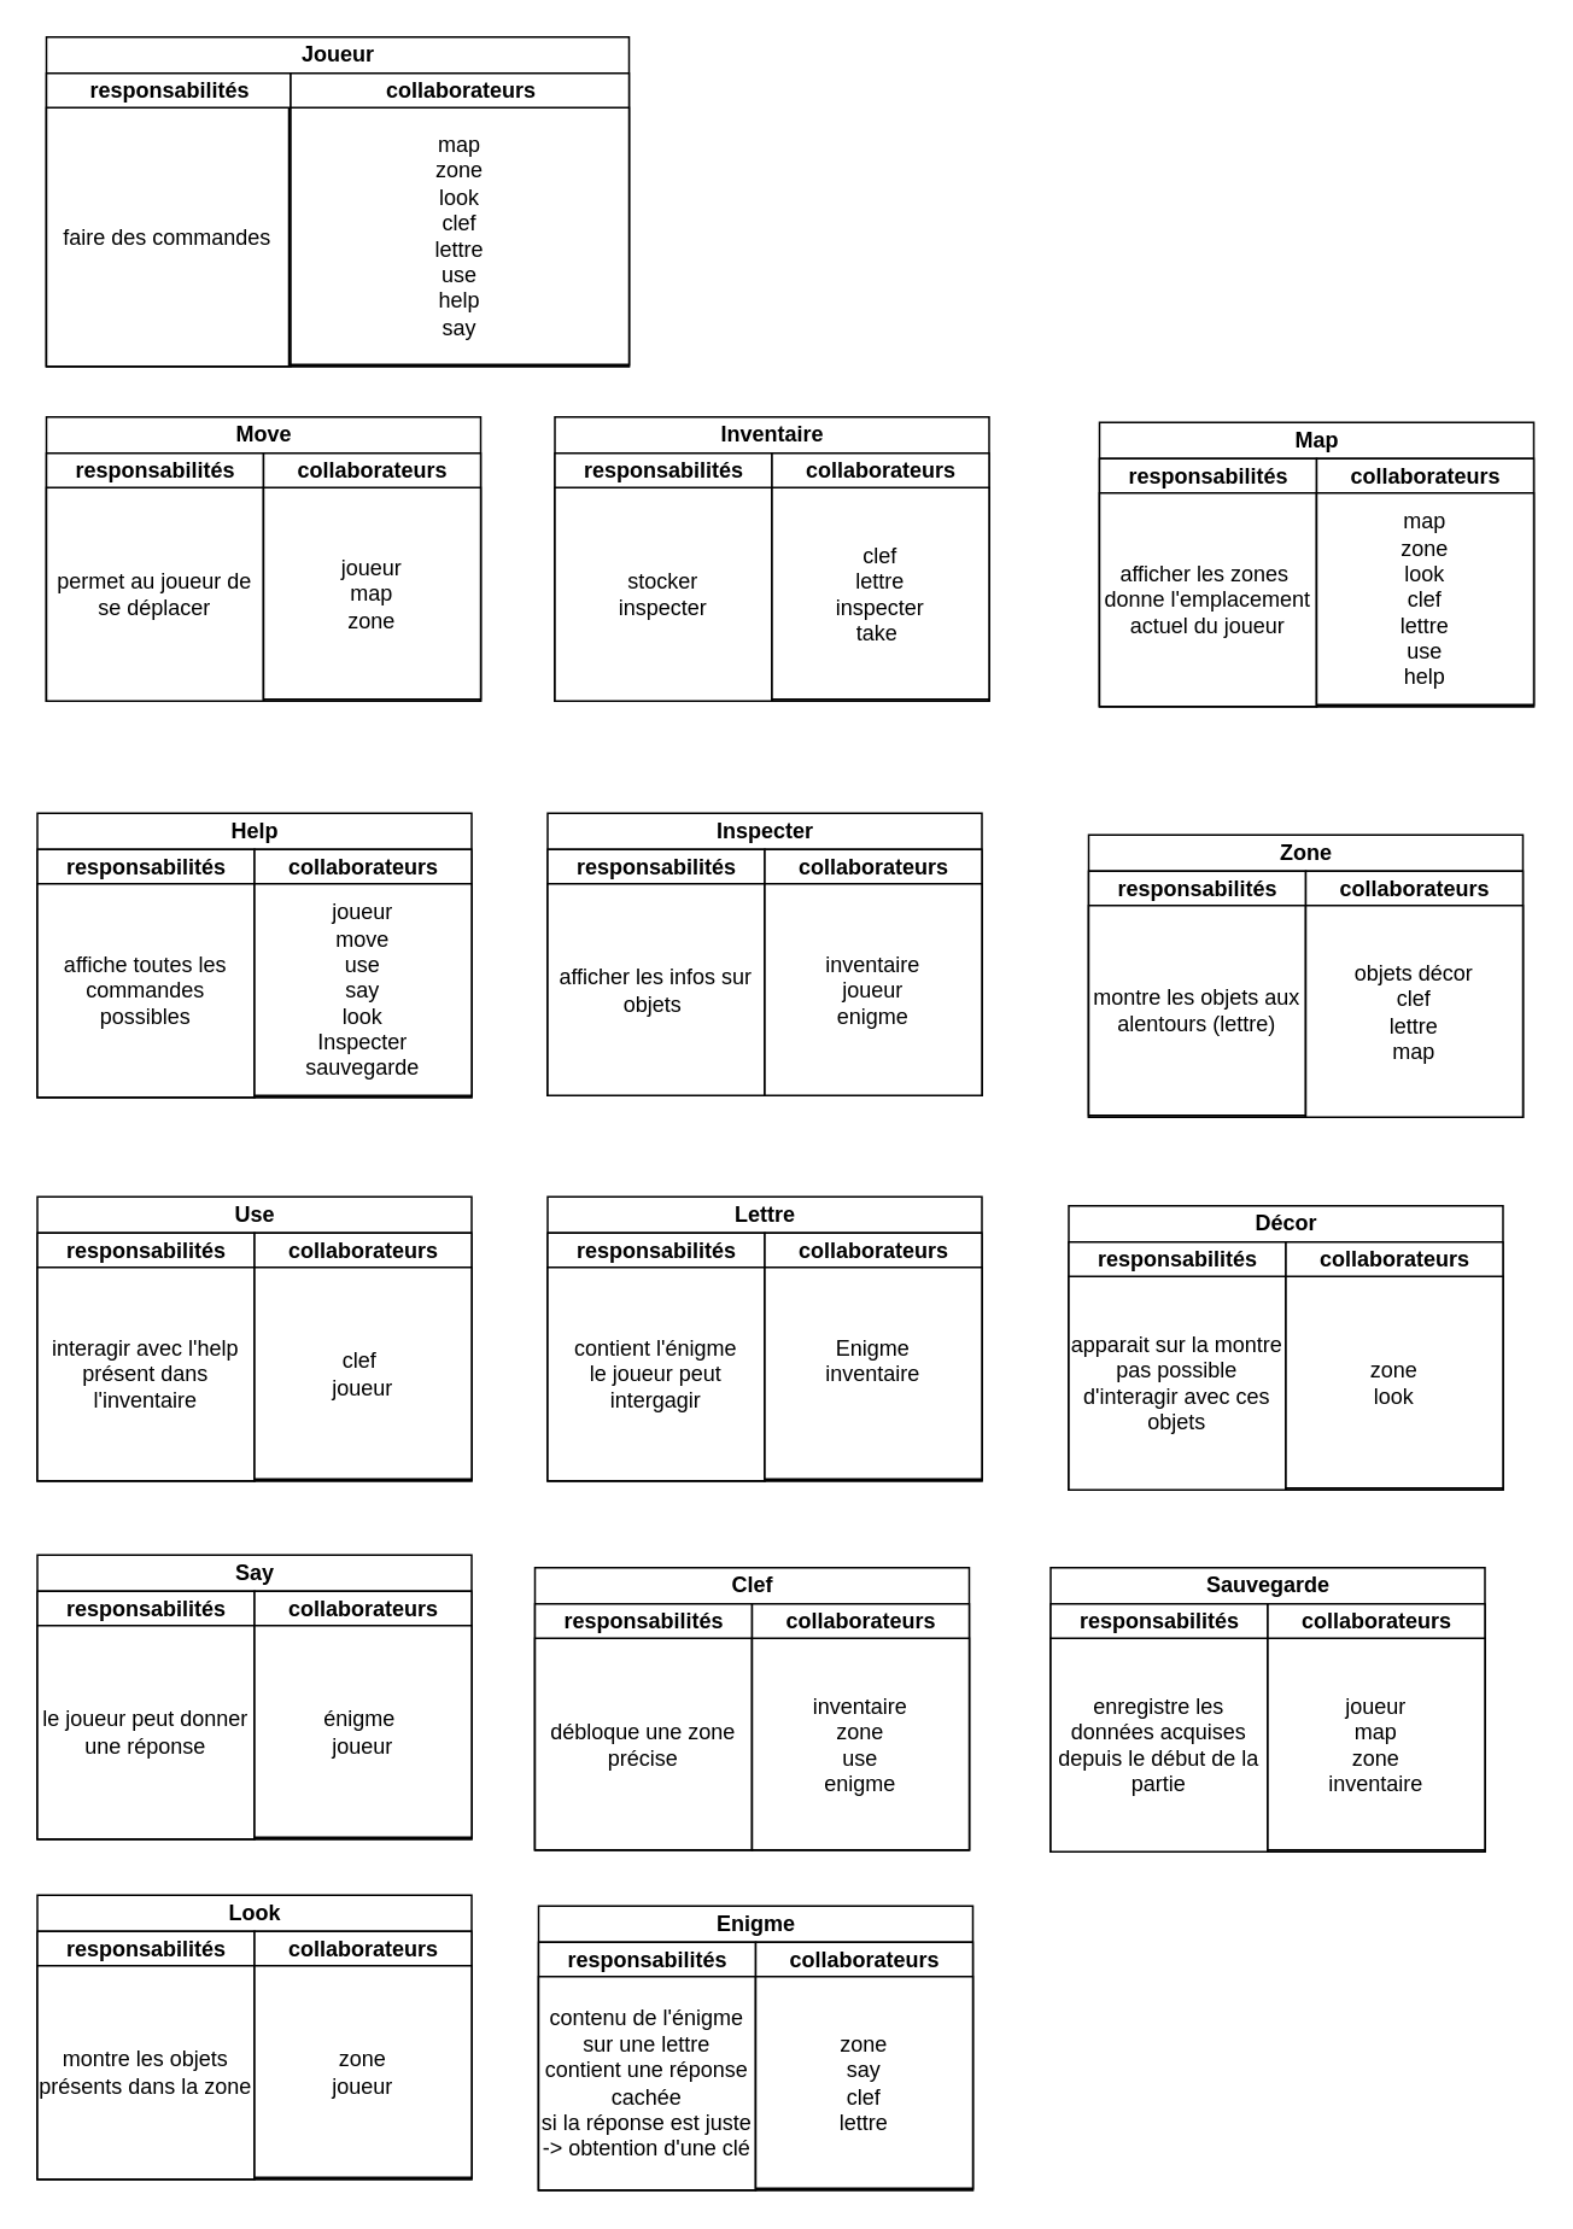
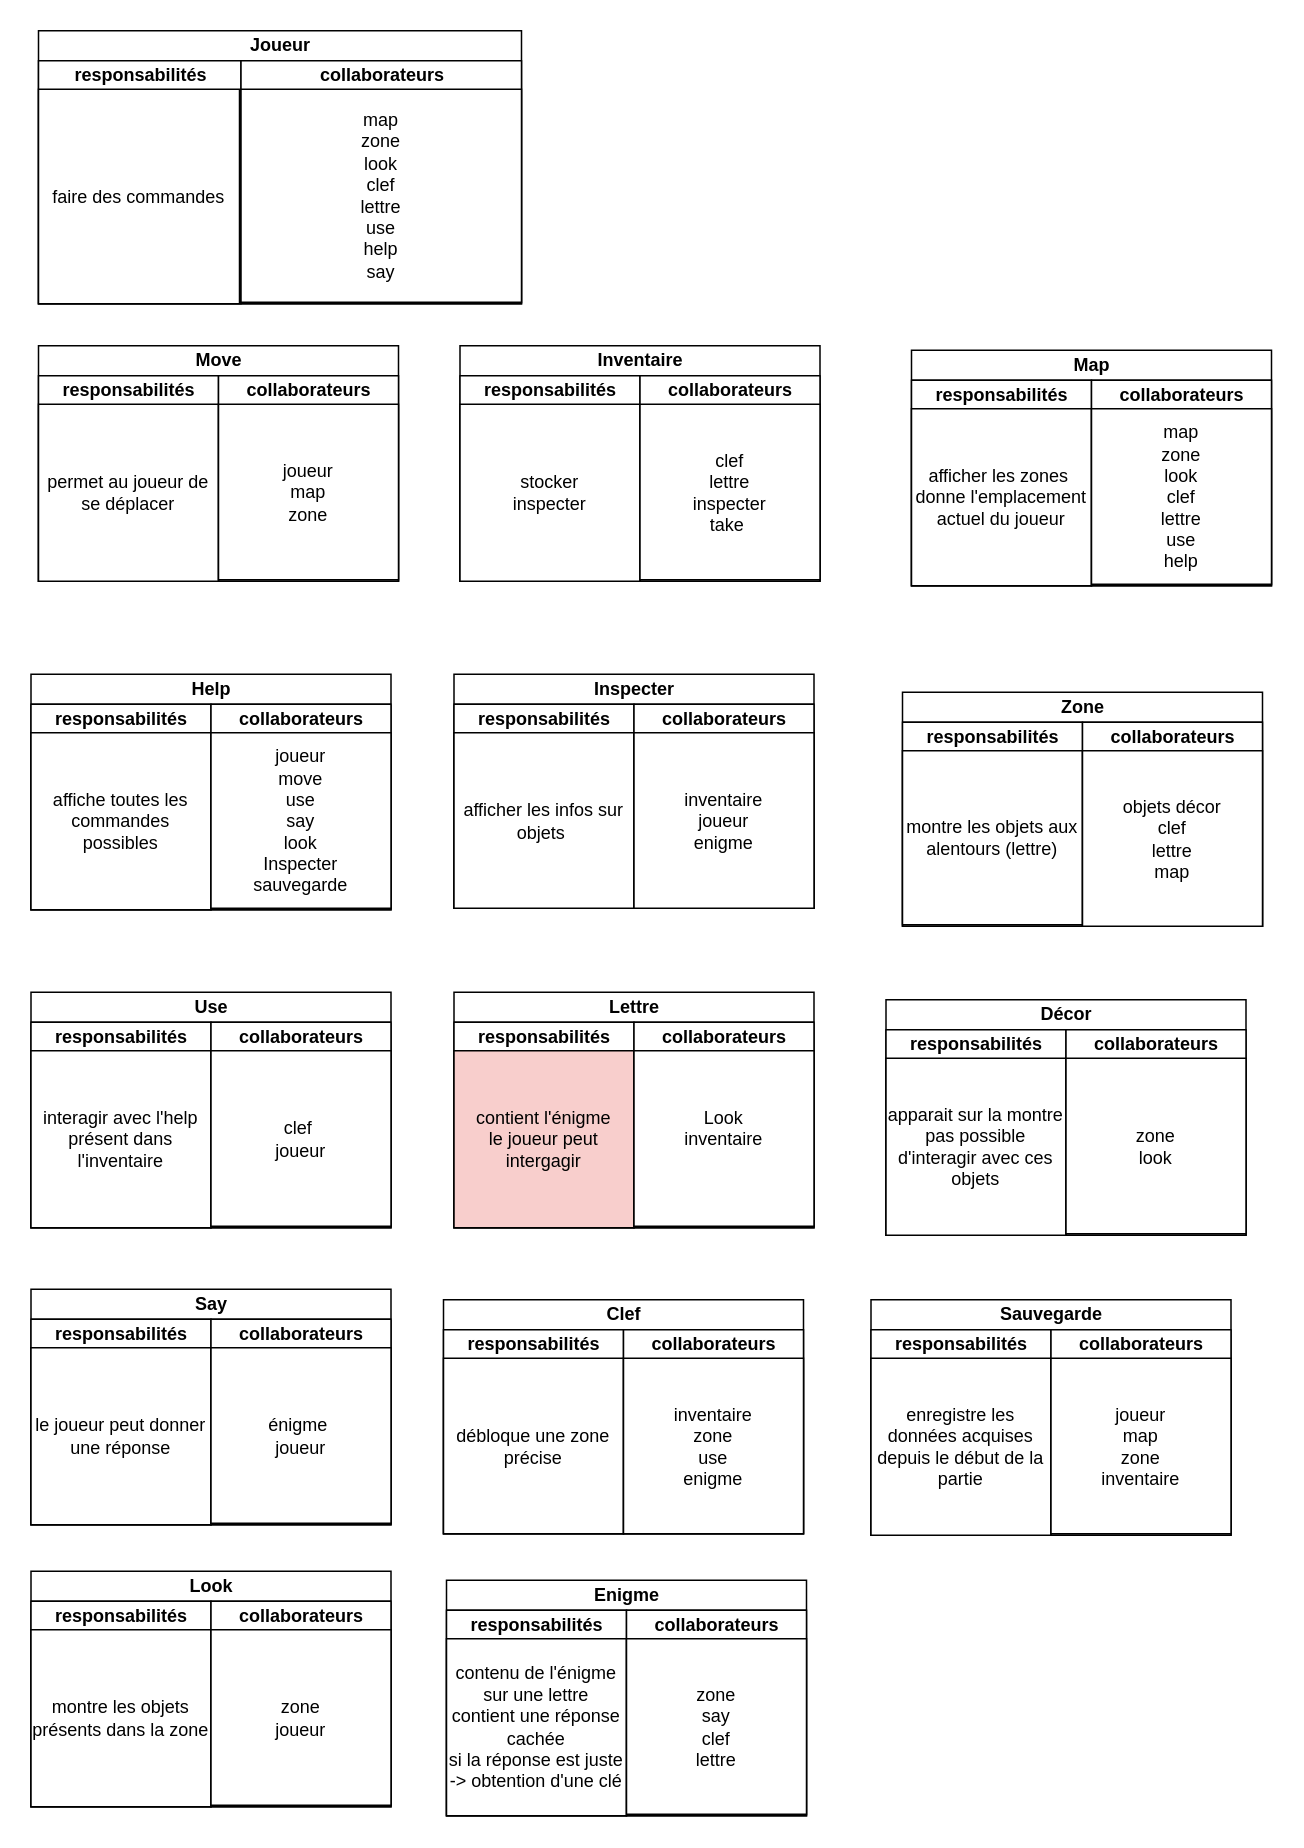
  <mxCell id="0" />
  <mxCell id="1" parent="0" />
  <mxCell id="2" value="Joueur" style="swimlane;childLayout=stackLayout;resizeParent=1;resizeParentMax=0;startSize=20;html=1;" parent="1" vertex="1"><mxGeometry x="25" y="20" width="322" height="182" as="geometry" /></mxCell>
  <mxCell id="3" value="responsabilités" style="swimlane;startSize=20;html=1;" parent="2" vertex="1"><mxGeometry y="20" width="135" height="162" as="geometry" /></mxCell>
  <mxCell id="4" value="faire des commandes" style="whiteSpace=wrap;html=1;" parent="3" vertex="1"><mxGeometry y="19" width="134" height="143" as="geometry" /></mxCell>
  <mxCell id="5" value="collaborateurs" style="swimlane;startSize=20;html=1;" parent="2" vertex="1"><mxGeometry x="135" y="20" width="187" height="162" as="geometry" /></mxCell>
  <mxCell id="6" value="map&lt;div&gt;zone&lt;/div&gt;&lt;div&gt;look&lt;/div&gt;&lt;div&gt;clef&lt;/div&gt;&lt;div&gt;lettre&lt;/div&gt;&lt;div&gt;use&lt;/div&gt;&lt;div&gt;help&lt;/div&gt;&lt;div&gt;say&lt;/div&gt;" style="whiteSpace=wrap;html=1;" parent="5" vertex="1"><mxGeometry y="19" width="187" height="142" as="geometry" /></mxCell>
  <mxCell id="7" value="Inventaire" style="swimlane;childLayout=stackLayout;resizeParent=1;resizeParentMax=0;startSize=20;html=1;" parent="1" vertex="1"><mxGeometry x="306" y="230" width="240" height="157" as="geometry" /></mxCell>
  <mxCell id="8" value="responsabilités" style="swimlane;startSize=20;html=1;" parent="7" vertex="1"><mxGeometry y="20" width="120" height="137" as="geometry" /></mxCell>
  <mxCell id="9" value="stocker&lt;div&gt;inspecter&lt;/div&gt;" style="whiteSpace=wrap;html=1;" parent="8" vertex="1"><mxGeometry y="19" width="120" height="118" as="geometry" /></mxCell>
  <mxCell id="10" value="collaborateurs" style="swimlane;startSize=20;html=1;" parent="7" vertex="1"><mxGeometry x="120" y="20" width="120" height="137" as="geometry" /></mxCell>
  <mxCell id="11" value="&lt;div&gt;clef&lt;/div&gt;&lt;div&gt;lettre&lt;/div&gt;&lt;div&gt;inspecter&lt;/div&gt;&lt;div&gt;take&amp;nbsp;&lt;/div&gt;" style="whiteSpace=wrap;html=1;" parent="10" vertex="1"><mxGeometry y="19" width="120" height="117" as="geometry" /></mxCell>
  <mxCell id="12" value="Inspecter" style="swimlane;childLayout=stackLayout;resizeParent=1;resizeParentMax=0;startSize=20;html=1;" parent="1" vertex="1"><mxGeometry x="302" y="449" width="240" height="156" as="geometry" /></mxCell>
  <mxCell id="13" value="responsabilités" style="swimlane;startSize=20;html=1;" parent="12" vertex="1"><mxGeometry y="20" width="120" height="136" as="geometry" /></mxCell>
  <mxCell id="14" value="afficher les infos sur objets&amp;nbsp;" style="whiteSpace=wrap;html=1;" parent="13" vertex="1"><mxGeometry y="19" width="120" height="117" as="geometry" /></mxCell>
  <mxCell id="15" value="collaborateurs" style="swimlane;startSize=20;html=1;" parent="12" vertex="1"><mxGeometry x="120" y="20" width="120" height="136" as="geometry" /></mxCell>
  <mxCell id="16" value="&lt;div&gt;inventaire&lt;/div&gt;&lt;div&gt;joueur&lt;/div&gt;&lt;div&gt;enigme&lt;/div&gt;" style="whiteSpace=wrap;html=1;" parent="15" vertex="1"><mxGeometry y="19" width="120" height="117" as="geometry" /></mxCell>
  <mxCell id="17" value="Clef" style="swimlane;childLayout=stackLayout;resizeParent=1;resizeParentMax=0;startSize=20;html=1;" parent="1" vertex="1"><mxGeometry x="295" y="866" width="240" height="156" as="geometry" /></mxCell>
  <mxCell id="18" value="responsabilités" style="swimlane;startSize=20;html=1;" parent="17" vertex="1"><mxGeometry y="20" width="120" height="136" as="geometry" /></mxCell>
  <mxCell id="19" value="débloque une zone précise" style="whiteSpace=wrap;html=1;" parent="18" vertex="1"><mxGeometry y="19" width="120" height="117" as="geometry" /></mxCell>
  <mxCell id="20" value="collaborateurs" style="swimlane;startSize=20;html=1;" parent="17" vertex="1"><mxGeometry x="120" y="20" width="120" height="136" as="geometry" /></mxCell>
  <mxCell id="21" value="&lt;div&gt;inventaire&lt;/div&gt;&lt;div&gt;zone&lt;/div&gt;&lt;div&gt;use&lt;/div&gt;&lt;div&gt;enigme&lt;/div&gt;" style="whiteSpace=wrap;html=1;" parent="20" vertex="1"><mxGeometry y="19" width="120" height="117" as="geometry" /></mxCell>
  <mxCell id="22" value="Zone" style="swimlane;childLayout=stackLayout;resizeParent=1;resizeParentMax=0;startSize=20;html=1;" parent="1" vertex="1"><mxGeometry x="601" y="461" width="240" height="156" as="geometry" /></mxCell>
  <mxCell id="23" value="responsabilités" style="swimlane;startSize=20;html=1;" parent="22" vertex="1"><mxGeometry y="20" width="120" height="136" as="geometry" /></mxCell>
  <mxCell id="24" value="montre les objets aux alentours (lettre)" style="whiteSpace=wrap;html=1;" parent="23" vertex="1"><mxGeometry y="19" width="120" height="116" as="geometry" /></mxCell>
  <mxCell id="25" value="collaborateurs" style="swimlane;startSize=20;html=1;" parent="22" vertex="1"><mxGeometry x="120" y="20" width="120" height="136" as="geometry" /></mxCell>
  <mxCell id="26" value="&lt;div&gt;objets décor&lt;/div&gt;&lt;div&gt;clef&lt;/div&gt;&lt;div&gt;lettre&lt;/div&gt;&lt;div&gt;map&lt;/div&gt;" style="whiteSpace=wrap;html=1;" parent="25" vertex="1"><mxGeometry y="19" width="120" height="117" as="geometry" /></mxCell>
  <mxCell id="27" value="Enigme" style="swimlane;childLayout=stackLayout;resizeParent=1;resizeParentMax=0;startSize=20;html=1;" parent="1" vertex="1"><mxGeometry x="297" y="1053" width="240" height="157" as="geometry" /></mxCell>
  <mxCell id="28" value="responsabilités" style="swimlane;startSize=20;html=1;" parent="27" vertex="1"><mxGeometry y="20" width="120" height="137" as="geometry" /></mxCell>
  <mxCell id="29" value="contenu de l'énigme sur une lettre&lt;div&gt;contient une réponse cachée&lt;/div&gt;&lt;div&gt;si la réponse est juste -&amp;gt; obtention d'une clé&lt;/div&gt;" style="whiteSpace=wrap;html=1;" parent="28" vertex="1"><mxGeometry y="19" width="120" height="118" as="geometry" /></mxCell>
  <mxCell id="30" value="collaborateurs" style="swimlane;startSize=20;html=1;" parent="27" vertex="1"><mxGeometry x="120" y="20" width="120" height="137" as="geometry" /></mxCell>
  <mxCell id="31" value="&lt;div&gt;zone&lt;/div&gt;&lt;div&gt;say&lt;/div&gt;&lt;div&gt;clef&lt;/div&gt;&lt;div&gt;lettre&lt;/div&gt;" style="whiteSpace=wrap;html=1;" parent="30" vertex="1"><mxGeometry y="19" width="120" height="117" as="geometry" /></mxCell>
  <mxCell id="32" value="Say" style="swimlane;childLayout=stackLayout;resizeParent=1;resizeParentMax=0;startSize=20;html=1;" parent="1" vertex="1"><mxGeometry x="20" y="859" width="240" height="157" as="geometry" /></mxCell>
  <mxCell id="33" value="responsabilités" style="swimlane;startSize=20;html=1;" parent="32" vertex="1"><mxGeometry y="20" width="120" height="137" as="geometry" /></mxCell>
  <mxCell id="34" value="le joueur peut donner une réponse" style="whiteSpace=wrap;html=1;" parent="33" vertex="1"><mxGeometry y="19" width="120" height="118" as="geometry" /></mxCell>
  <mxCell id="35" value="collaborateurs" style="swimlane;startSize=20;html=1;" parent="32" vertex="1"><mxGeometry x="120" y="20" width="120" height="137" as="geometry" /></mxCell>
  <mxCell id="36" value="&lt;div&gt;énigme&amp;nbsp;&lt;/div&gt;&lt;div&gt;joueur&lt;/div&gt;" style="whiteSpace=wrap;html=1;" parent="35" vertex="1"><mxGeometry y="19" width="120" height="117" as="geometry" /></mxCell>
  <mxCell id="37" value="Help" style="swimlane;childLayout=stackLayout;resizeParent=1;resizeParentMax=0;startSize=20;html=1;" parent="1" vertex="1"><mxGeometry x="20" y="449" width="240" height="157" as="geometry" /></mxCell>
  <mxCell id="38" value="responsabilités" style="swimlane;startSize=20;html=1;" parent="37" vertex="1"><mxGeometry y="20" width="120" height="137" as="geometry" /></mxCell>
  <mxCell id="39" value="affiche toutes les commandes possibles" style="whiteSpace=wrap;html=1;" parent="38" vertex="1"><mxGeometry y="19" width="120" height="118" as="geometry" /></mxCell>
  <mxCell id="40" value="collaborateurs" style="swimlane;startSize=20;html=1;" parent="37" vertex="1"><mxGeometry x="120" y="20" width="120" height="137" as="geometry" /></mxCell>
  <mxCell id="41" value="&lt;div&gt;joueur&lt;/div&gt;&lt;div&gt;move&lt;/div&gt;&lt;div&gt;use&lt;/div&gt;&lt;div&gt;say&lt;/div&gt;&lt;div&gt;look&lt;/div&gt;&lt;div&gt;Inspecter&lt;/div&gt;&lt;div&gt;sauvegarde&lt;/div&gt;" style="whiteSpace=wrap;html=1;" parent="40" vertex="1"><mxGeometry y="19" width="120" height="117" as="geometry" /></mxCell>
  <mxCell id="42" value="Look" style="swimlane;childLayout=stackLayout;resizeParent=1;resizeParentMax=0;startSize=20;html=1;" parent="1" vertex="1"><mxGeometry x="20" y="1047" width="240" height="157" as="geometry" /></mxCell>
  <mxCell id="43" value="responsabilités" style="swimlane;startSize=20;html=1;" parent="42" vertex="1"><mxGeometry y="20" width="120" height="137" as="geometry" /></mxCell>
  <mxCell id="44" value="montre les objets présents dans la zone" style="whiteSpace=wrap;html=1;" parent="43" vertex="1"><mxGeometry y="19" width="120" height="118" as="geometry" /></mxCell>
  <mxCell id="45" value="collaborateurs" style="swimlane;startSize=20;html=1;" parent="42" vertex="1"><mxGeometry x="120" y="20" width="120" height="137" as="geometry" /></mxCell>
  <mxCell id="46" value="&lt;div&gt;zone&lt;/div&gt;&lt;div&gt;joueur&lt;/div&gt;" style="whiteSpace=wrap;html=1;" parent="45" vertex="1"><mxGeometry y="19" width="120" height="117" as="geometry" /></mxCell>
  <mxCell id="47" value="Use" style="swimlane;childLayout=stackLayout;resizeParent=1;resizeParentMax=0;startSize=20;html=1;" parent="1" vertex="1"><mxGeometry x="20" y="661" width="240" height="157" as="geometry" /></mxCell>
  <mxCell id="48" value="responsabilités" style="swimlane;startSize=20;html=1;" parent="47" vertex="1"><mxGeometry y="20" width="120" height="137" as="geometry" /></mxCell>
  <mxCell id="49" value="interagir avec l'help présent dans l'inventaire" style="whiteSpace=wrap;html=1;" parent="48" vertex="1"><mxGeometry y="19" width="120" height="118" as="geometry" /></mxCell>
  <mxCell id="50" value="collaborateurs" style="swimlane;startSize=20;html=1;" parent="47" vertex="1"><mxGeometry x="120" y="20" width="120" height="137" as="geometry" /></mxCell>
  <mxCell id="51" value="&lt;div&gt;clef&amp;nbsp;&lt;/div&gt;&lt;div&gt;joueur&lt;/div&gt;" style="whiteSpace=wrap;html=1;" parent="50" vertex="1"><mxGeometry y="19" width="120" height="117" as="geometry" /></mxCell>
  <mxCell id="52" value="Décor" style="swimlane;childLayout=stackLayout;resizeParent=1;resizeParentMax=0;startSize=20;html=1;" parent="1" vertex="1"><mxGeometry x="590" y="666" width="240" height="157" as="geometry" /></mxCell>
  <mxCell id="53" value="responsabilités" style="swimlane;startSize=20;html=1;" parent="52" vertex="1"><mxGeometry y="20" width="120" height="137" as="geometry" /></mxCell>
  <mxCell id="54" value="apparait sur la montre&lt;div&gt;pas possible d'interagir avec ces objets&lt;/div&gt;" style="whiteSpace=wrap;html=1;" parent="53" vertex="1"><mxGeometry y="19" width="120" height="118" as="geometry" /></mxCell>
  <mxCell id="55" value="collaborateurs" style="swimlane;startSize=20;html=1;" parent="52" vertex="1"><mxGeometry x="120" y="20" width="120" height="137" as="geometry" /></mxCell>
  <mxCell id="56" value="&lt;div&gt;zone&lt;/div&gt;&lt;div&gt;look&lt;/div&gt;" style="whiteSpace=wrap;html=1;" parent="55" vertex="1"><mxGeometry y="19" width="120" height="117" as="geometry" /></mxCell>
  <mxCell id="57" value="Lettre" style="swimlane;childLayout=stackLayout;resizeParent=1;resizeParentMax=0;startSize=20;html=1;" parent="1" vertex="1"><mxGeometry x="302" y="661" width="240" height="157" as="geometry" /></mxCell>
  <mxCell id="58" value="responsabilités" style="swimlane;startSize=20;html=1;" parent="57" vertex="1"><mxGeometry y="20" width="120" height="137" as="geometry" /></mxCell>
- <mxCell id="59" value="contient l'énigme&lt;div&gt;le joueur peut intergagir&lt;/div&gt;" style="whiteSpace=wrap;html=1;" parent="58" vertex="1"><mxGeometry y="19" width="120" height="118" as="geometry" /></mxCell>
+ <mxCell id="59" value="contient l'énigme&lt;div&gt;le joueur peut intergagir&lt;/div&gt;" style="whiteSpace=wrap;html=1;fillColor=#f8cecc;" parent="58" vertex="1"><mxGeometry y="19" width="120" height="118" as="geometry" /></mxCell>
  <mxCell id="60" value="collaborateurs" style="swimlane;startSize=20;html=1;" parent="57" vertex="1"><mxGeometry x="120" y="20" width="120" height="137" as="geometry" /></mxCell>
- <mxCell id="61" value="&lt;div&gt;Enigme&lt;/div&gt;&lt;div&gt;inventaire&lt;/div&gt;&lt;div&gt;&lt;br&gt;&lt;/div&gt;" style="whiteSpace=wrap;html=1;" parent="60" vertex="1"><mxGeometry y="19" width="120" height="117" as="geometry" /></mxCell>
+ <mxCell id="61" value="&lt;div&gt;Look&lt;/div&gt;&lt;div&gt;inventaire&lt;/div&gt;&lt;div&gt;&lt;br&gt;&lt;/div&gt;" style="whiteSpace=wrap;html=1;" parent="60" vertex="1"><mxGeometry y="19" width="120" height="117" as="geometry" /></mxCell>
  <mxCell id="62" value="Sauvegarde" style="swimlane;childLayout=stackLayout;resizeParent=1;resizeParentMax=0;startSize=20;html=1;" parent="1" vertex="1"><mxGeometry x="580" y="866" width="240" height="157" as="geometry" /></mxCell>
  <mxCell id="63" value="responsabilités" style="swimlane;startSize=20;html=1;" parent="62" vertex="1"><mxGeometry y="20" width="120" height="137" as="geometry" /></mxCell>
  <mxCell id="64" value="enregistre les données acquises depuis le début de la partie" style="whiteSpace=wrap;html=1;" parent="63" vertex="1"><mxGeometry y="19" width="120" height="118" as="geometry" /></mxCell>
  <mxCell id="65" value="collaborateurs" style="swimlane;startSize=20;html=1;" parent="62" vertex="1"><mxGeometry x="120" y="20" width="120" height="137" as="geometry" /></mxCell>
  <mxCell id="66" value="&lt;div&gt;joueur&lt;/div&gt;&lt;div&gt;map&lt;/div&gt;&lt;div&gt;zone&lt;/div&gt;&lt;div&gt;inventaire&lt;/div&gt;" style="whiteSpace=wrap;html=1;" parent="65" vertex="1"><mxGeometry y="19" width="120" height="117" as="geometry" /></mxCell>
  <mxCell id="67" value="Map" style="swimlane;childLayout=stackLayout;resizeParent=1;resizeParentMax=0;startSize=20;html=1;" parent="1" vertex="1"><mxGeometry x="607" y="233" width="240" height="157" as="geometry" /></mxCell>
  <mxCell id="68" value="responsabilités" style="swimlane;startSize=20;html=1;" parent="67" vertex="1"><mxGeometry y="20" width="120" height="137" as="geometry" /></mxCell>
  <mxCell id="69" value="afficher les zones&amp;nbsp;&lt;div&gt;donne l'emplacement actuel du joueur&lt;/div&gt;" style="whiteSpace=wrap;html=1;" parent="68" vertex="1"><mxGeometry y="19" width="120" height="118" as="geometry" /></mxCell>
  <mxCell id="70" value="collaborateurs" style="swimlane;startSize=20;html=1;" parent="67" vertex="1"><mxGeometry x="120" y="20" width="120" height="137" as="geometry" /></mxCell>
  <mxCell id="71" value="&lt;div&gt;map&lt;/div&gt;&lt;div&gt;zone&lt;/div&gt;&lt;div&gt;look&lt;/div&gt;&lt;div&gt;clef&lt;/div&gt;&lt;div&gt;lettre&lt;/div&gt;&lt;div&gt;use&lt;/div&gt;&lt;div&gt;help&lt;/div&gt;" style="whiteSpace=wrap;html=1;" parent="70" vertex="1"><mxGeometry y="19" width="120" height="117" as="geometry" /></mxCell>
  <mxCell id="72" value="Move" style="swimlane;childLayout=stackLayout;resizeParent=1;resizeParentMax=0;startSize=20;html=1;" parent="1" vertex="1"><mxGeometry x="25" y="230" width="240" height="157" as="geometry" /></mxCell>
  <mxCell id="73" value="responsabilités" style="swimlane;startSize=20;html=1;" parent="72" vertex="1"><mxGeometry y="20" width="120" height="137" as="geometry" /></mxCell>
  <mxCell id="74" value="permet au joueur de se déplacer" style="whiteSpace=wrap;html=1;" parent="73" vertex="1"><mxGeometry y="19" width="120" height="118" as="geometry" /></mxCell>
  <mxCell id="75" value="collaborateurs" style="swimlane;startSize=20;html=1;" parent="72" vertex="1"><mxGeometry x="120" y="20" width="120" height="137" as="geometry" /></mxCell>
  <mxCell id="76" value="&lt;div&gt;joueur&lt;/div&gt;&lt;div&gt;map&lt;/div&gt;&lt;div&gt;zone&lt;/div&gt;" style="whiteSpace=wrap;html=1;" parent="75" vertex="1"><mxGeometry y="19" width="120" height="117" as="geometry" /></mxCell>
